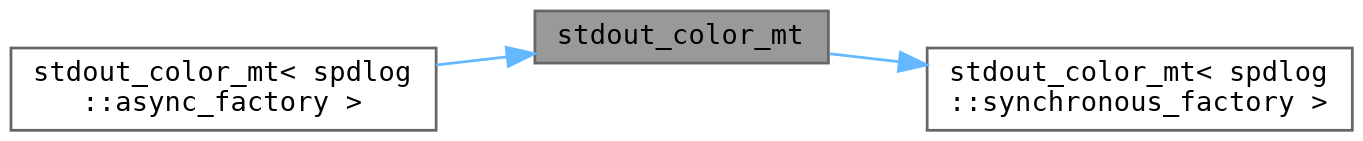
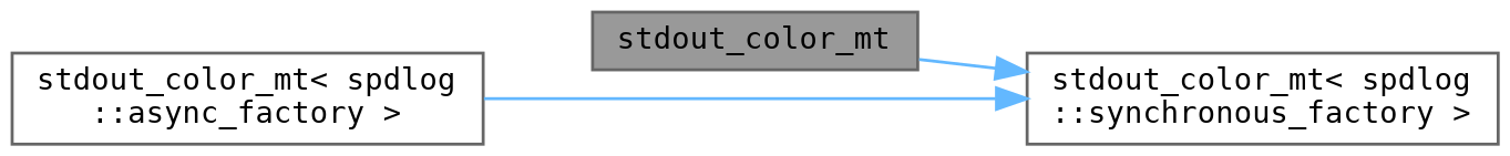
  digraph {
    fontname="DejaVu Sans Mono"
    rankdir=RL
    node [color=grey40 fillcolor=white fontname="DejaVu Sans Mono" fontsize=10 shape=box style=filled]
    edge [color=steelblue1 dir=back fontname="DejaVu Sans Mono" fontsize=10 labelfontname=Helvetica labelfontsize=10 style=solid]
    n1 [color=gray40 fillcolor=grey60 fontcolor=black height=0.2 label=stdout_color_mt width=0.4]
    n2 [height=0.2 label="stdout_color_mt\< spdlog\l::async_factory \>" width=0.4]
    n3 [height=0.2 label="stdout_color_mt\< spdlog\l::synchronous_factory \>" width=0.4]
-   n1 -> n2
+   n3 -> n2
    n3 -> n1
  }
